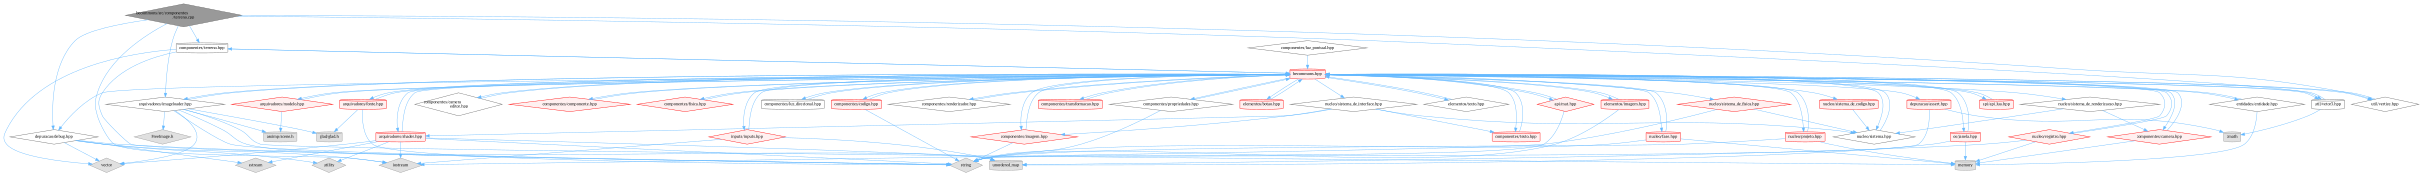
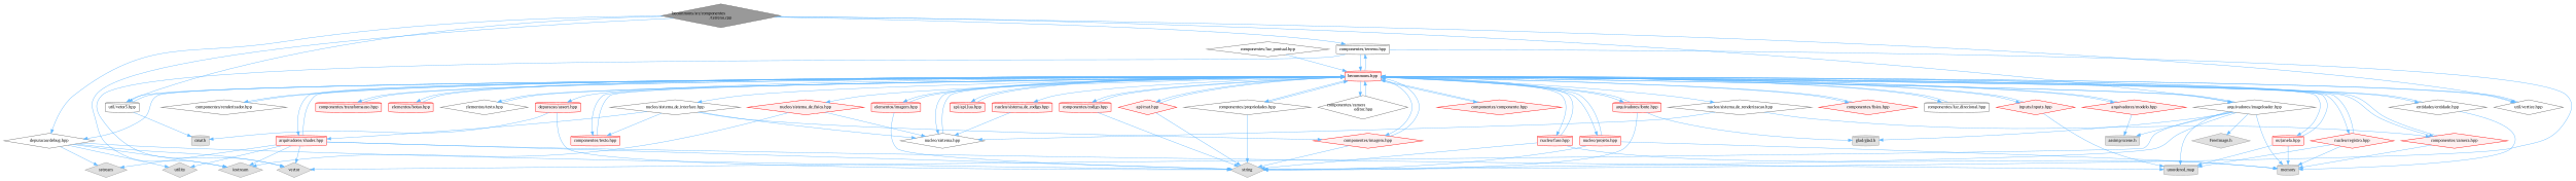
  digraph {
    fontname="PT Serif"
    node [color=red fillcolor="#FFF0F0" fontname="PT Serif" fontsize=10 shape=diamond style=filled]
    edge [color=steelblue1 fontname="PT Serif" fontsize=10 labelfontname=Helvetica labelfontsize=10 style=solid]
    n1 [color=gray40 fillcolor=grey60 fontcolor=black height=0.2 label="becommons/src/componentes\l/terreno.cpp" width=0.4]
    n2 [color=grey40 fillcolor=white height=0.2 label="componentes/terreno.hpp" shape=cylinder width=0.4]
    n3 [color=grey40 fillcolor=white height=0.2 label="arquivadores/imageloader.hpp" width=0.4]
    n4 [color=grey60 fillcolor="#E0E0E0" height=0.2 label=iostream width=0.4]
    n5 [color=grey40 fillcolor=white height=0.2 label="depuracao/debug.hpp" width=0.4]
    n6 [color=grey40 fillcolor=white height=0.2 label="util/vertice.hpp" width=0.4]
    n7 [color=grey40 fillcolor=white height=0.2 label="util/vetor3.hpp" shape=cylinder width=0.4]
    n8 [color=grey60 fillcolor="#E0E0E0" height=0.2 label=vector width=0.4]
    n9 [color=grey60 fillcolor="#E0E0E0" height=0.2 label=string width=0.4]
    n10 [height=0.2 label="becommons.hpp" shape=cylinder width=0.4]
    n11 [color=grey60 fillcolor="#E0E0E0" height=0.2 label="glad/glad.h" shape=cylinder width=0.4]
    n12 [color=grey60 fillcolor="#E0E0E0" height=0.2 label=unordered_map shape=cylinder width=0.4]
    n13 [color=grey60 fillcolor="#E0E0E0" height=0.2 label="FreeImage.h" width=0.4]
    n14 [color=grey60 fillcolor="#E0E0E0" height=0.2 label="assimp/scene.h" shape=cylinder width=0.4]
    n15 [color=grey60 fillcolor="#E0E0E0" height=0.2 label=memory shape=cylinder width=0.4]
    n16 [color=grey60 fillcolor="#E0E0E0" height=0.2 label=sstream width=0.4]
    n17 [color=grey60 fillcolor="#E0E0E0" height=0.2 label=utility width=0.4]
    n18 [color=grey60 fillcolor="#E0E0E0" height=0.2 label=cmath shape=cylinder width=0.4]
    n19 [height=0.2 label="api/api_lua.hpp" shape=cylinder width=0.4]
    n20 [height=0.2 label="api/mat.hpp" width=0.4]
    n21 [height=0.2 label="arquivadores/fonte.hpp" shape=cylinder width=0.4]
    n22 [height=0.2 label="arquivadores/modelo.hpp" width=0.4]
    n23 [height=0.2 label="arquivadores/shader.hpp" shape=cylinder width=0.4]
    n24 [height=0.2 label="componentes/camera.hpp" width=0.4]
    n25 [color=grey40 fillcolor=white height=0.2 label="componentes/camera\l_editor.hpp" width=0.4]
    n26 [height=0.2 label="componentes/codigo.hpp" shape=cylinder width=0.4]
    n27 [height=0.2 label="componentes/componente.hpp" width=0.4]
    n28 [height=0.2 label="componentes/fisica.hpp" width=0.4]
    n29 [height=0.2 label="componentes/imagem.hpp" width=0.4]
    n30 [color=grey40 fillcolor=white height=0.2 label="componentes/luz_direcional.hpp" shape=cylinder width=0.4]
    n31 [color=grey40 fillcolor=white height=0.2 label="componentes/propriedades.hpp" width=0.4]
    n32 [color=grey40 fillcolor=white height=0.2 label="componentes/renderizador.hpp" width=0.4]
    n33 [height=0.2 label="componentes/texto.hpp" shape=cylinder width=0.4]
    n34 [height=0.2 label="componentes/transformacao.hpp" shape=cylinder width=0.4]
    n35 [height=0.2 label="depuracao/assert.hpp" shape=cylinder width=0.4]
    n36 [height=0.2 label="elementos/botao.hpp" shape=cylinder width=0.4]
    n37 [height=0.2 label="elementos/imagem.hpp" shape=cylinder width=0.4]
    n38 [color=grey40 fillcolor=white height=0.2 label="elementos/texto.hpp" width=0.4]
    n39 [color=grey40 fillcolor=white height=0.2 label="entidades/entidade.hpp" width=0.4]
    n40 [height=0.2 label="inputs/inputs.hpp" width=0.4]
    n41 [height=0.2 label="nucleo/fase.hpp" shape=cylinder width=0.4]
    n42 [height=0.2 label="nucleo/projeto.hpp" shape=cylinder width=0.4]
    n43 [height=0.2 label="nucleo/registro.hpp" width=0.4]
    n44 [color=grey40 fillcolor=white height=0.2 label="nucleo/sistema.hpp" width=0.4]
    n45 [height=0.2 label="nucleo/sistema_de_codigo.hpp" shape=cylinder width=0.4]
    n46 [height=0.2 label="nucleo/sistema_de_fisica.hpp" width=0.4]
    n47 [color=grey40 fillcolor=white height=0.2 label="nucleo/sistema_de_interface.hpp" width=0.4]
    n48 [color=grey40 fillcolor=white height=0.2 label="nucleo/sistema_de_renderizacao.hpp" width=0.4]
    n49 [height=0.2 label="os/janela.hpp" shape=cylinder width=0.4]
    n50 [color=grey40 fillcolor=white height=0.2 label="componentes/luz_pontual.hpp" width=0.4]
    n1 -> n2
    n1 -> n3
    n1 -> n4
    n1 -> n5
    n1 -> n6
    n1 -> n7
    n2 -> n8
    n2 -> n9
    n2 -> n10
    n3 -> n8
    n3 -> n9
    n3 -> n10
    n3 -> n11
    n3 -> n12
    n3 -> n13
    n3 -> n14
    n3 -> n15
    n5 -> n4
    n5 -> n8
    n5 -> n9
    n5 -> n16
    n5 -> n17
    n6 -> n10
    n7 -> n10
    n7 -> n18
    n10 -> n2
    n10 -> n3
    n10 -> n5
    n10 -> n6
    n10 -> n7
    n10 -> n19
    n10 -> n20
    n10 -> n21
    n10 -> n22
    n10 -> n23
    n10 -> n24
    n10 -> n25
    n10 -> n26
    n10 -> n27
    n10 -> n28
    n10 -> n29
    n10 -> n30
    n10 -> n31
    n10 -> n32
    n10 -> n33
    n10 -> n34
    n10 -> n35
    n10 -> n36
    n10 -> n37
    n10 -> n38
    n10 -> n39
    n10 -> n40
    n10 -> n41
    n10 -> n42
    n10 -> n43
    n10 -> n44
    n10 -> n45
    n10 -> n46
    n10 -> n47
    n10 -> n48
    n10 -> n49
    n19 -> n10
    n20 -> n9
    n20 -> n10
    n21 -> n9
    n21 -> n10
    n21 -> n11
    n22 -> n10
    n22 -> n14
    n23 -> n4
    n23 -> n8
    n23 -> n9
    n23 -> n10
    n23 -> n12
    n23 -> n16
    n23 -> n17
    n24 -> n10
    n24 -> n15
    n25 -> n10
    n26 -> n9
    n26 -> n10
    n27 -> n10
    n28 -> n10
    n29 -> n9
    n29 -> n10
    n30 -> n10
    n31 -> n9
    n31 -> n10
    n32 -> n10
    n33 -> n10
    n34 -> n10
    n35 -> n9
    n35 -> n18
    n36 -> n10
    n37 -> n9
    n37 -> n10
    n38 -> n10
    n39 -> n10
    n39 -> n15
-   n40 -> n4
    n40 -> n10
    n40 -> n12
    n41 -> n9
    n41 -> n10
    n41 -> n15
    n42 -> n9
    n42 -> n10
    n42 -> n15
    n43 -> n10
    n43 -> n12
    n43 -> n15
    n44 -> n10
    n45 -> n44
    n46 -> n4
    n46 -> n44
    n47 -> n23
    n47 -> n29
    n47 -> n33
    n47 -> n44
    n48 -> n24
    n48 -> n44
    n49 -> n10
    n49 -> n12
    n49 -> n15
    n50 -> n10
  }
